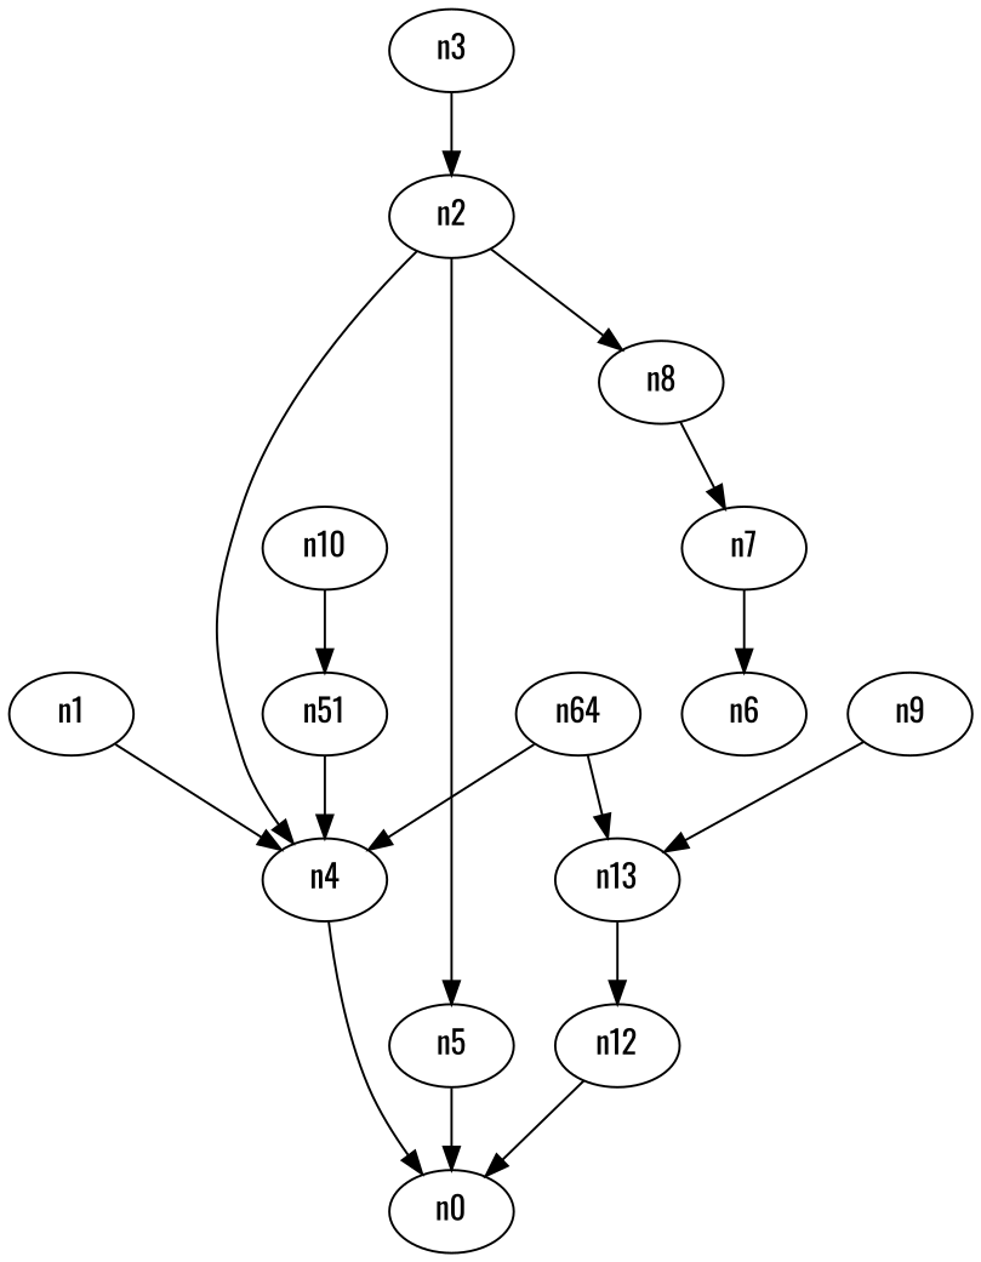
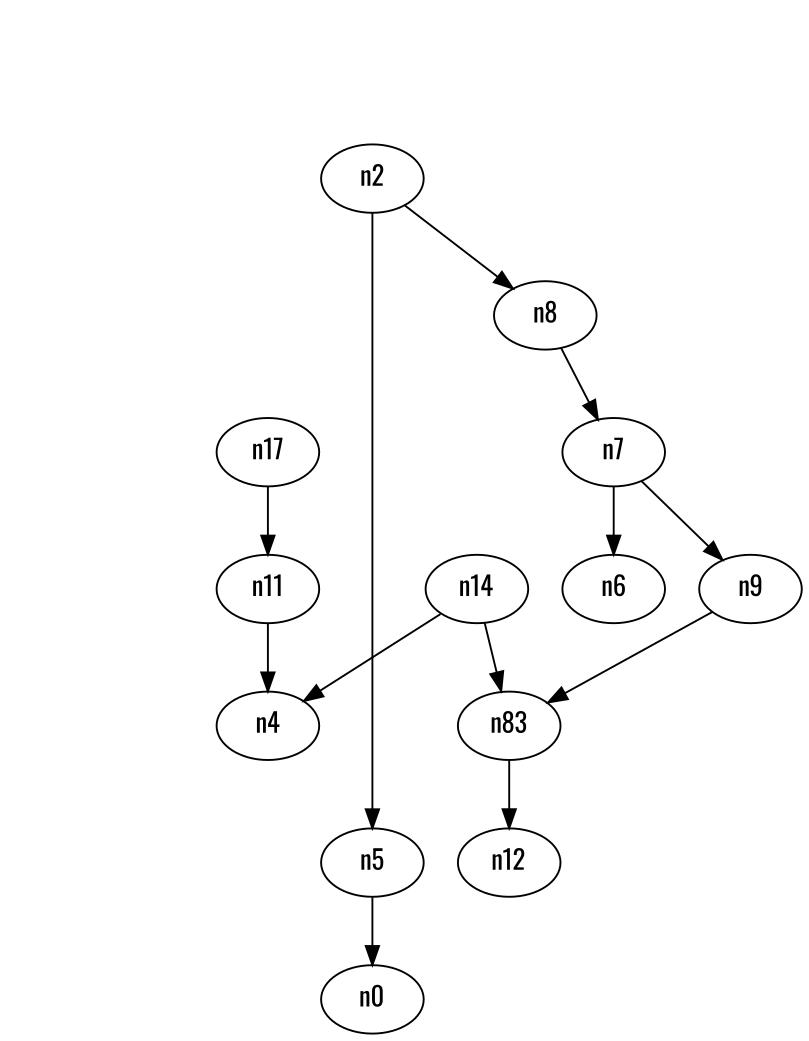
  digraph {
    fontname=Oswald
    node [fontname=Oswald]
    edge [fontname=Oswald]
-   n1
    n4
    n0
    n2
    n5
    n8
    n7
    n6
    n9
-   n3
-   n13
-   n10
-   n11 [label=n51]
+   n13 [label=n83]
+   n10 [label=n17]
+   n11
    n12
-   n14 [label=n64]
-   n1 -> n4
-   n4 -> n0
-   n2 -> n4
+   n14
    n2 -> n5
    n2 -> n8
    n5 -> n0
    n8 -> n7
    n7 -> n6
+   n7 -> n9
    n9 -> n13
-   n3 -> n2
    n13 -> n12
    n10 -> n11
    n11 -> n4
-   n12 -> n0
    n14 -> n4
    n14 -> n13
  }
